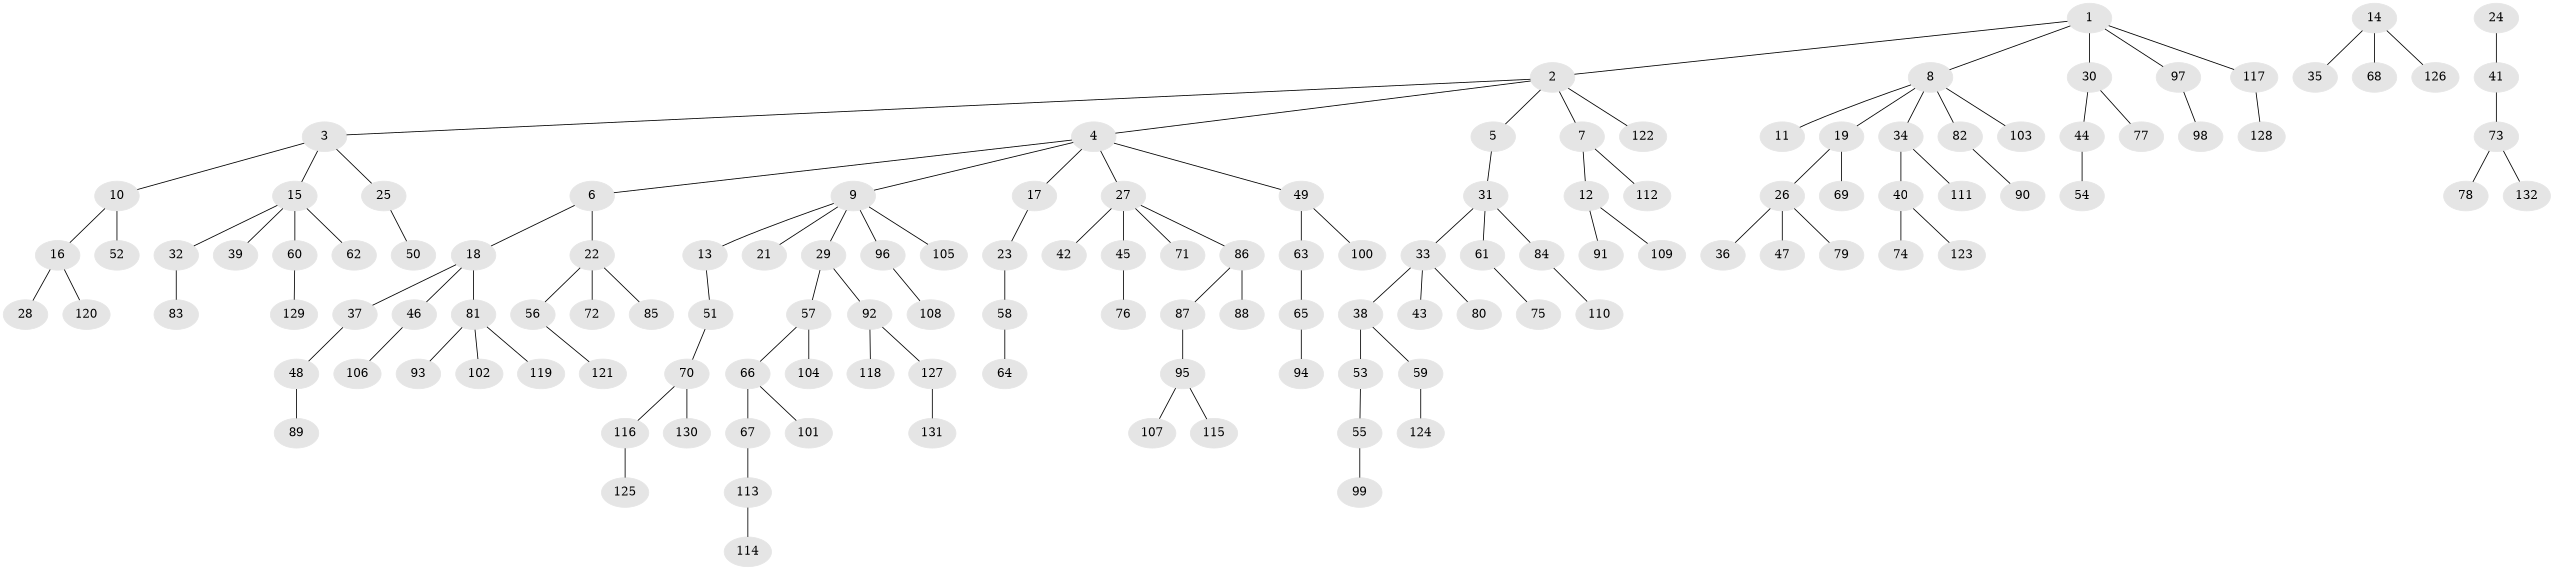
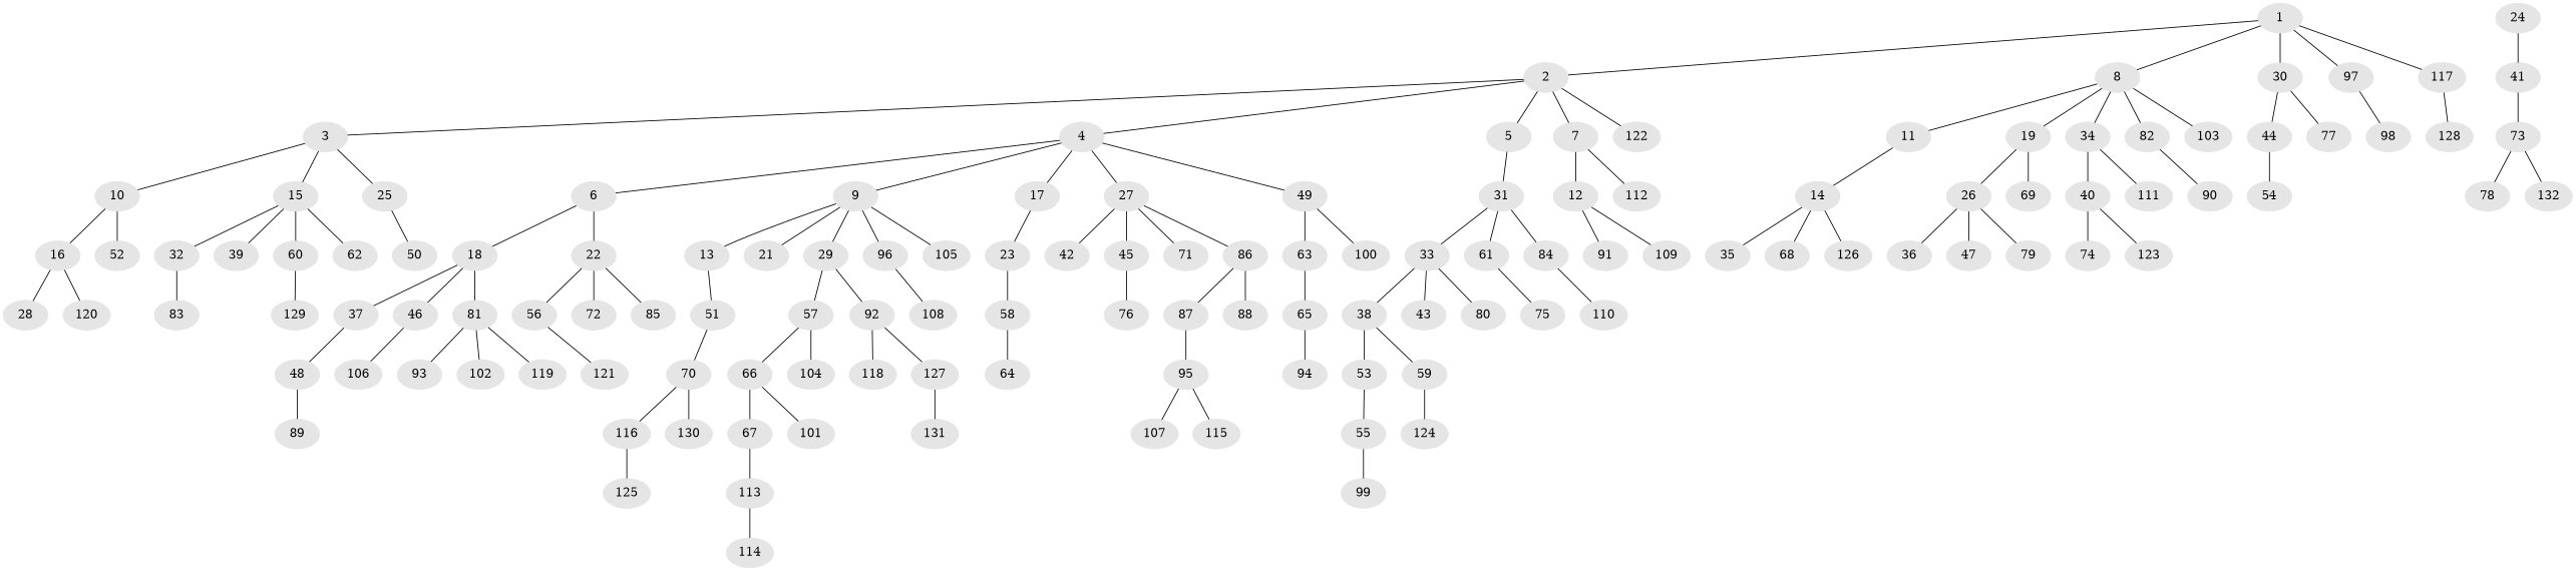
  graph {
    node [color=gray90 style=filled]
    1
    2
    8
    30
    97
    117
    3
    4
    5
    7
    122
    11
    19
    34
    82
    103
    44
    77
    98
    128
    10
    15
    25
    6
    9
    17
    27
    49
    31
    12
    112
    16
    52
    32
    39
    60
    62
    50
    18
    22
    13
    21
    29
    96
    105
    23
    42
    45
    71
    86
    63
    100
    33
    61
    84
    37
    46
    81
    56
    72
    85
    91
    109
    14
    26
    69
    40
    111
    90
    51
    57
    92
    108
    28
    120
    35
    68
    126
    70
    83
    129
    58
    24
    41
    48
    106
    93
    102
    119
    36
    47
    79
    121
    64
    73
    76
    87
    88
    66
    104
    118
    127
    54
    38
    43
    80
    75
    110
    53
    59
    74
    123
    89
    55
    124
    78
    132
    65
    116
    130
    99
    67
    101
    94
    113
    114
    125
    95
    107
    115
    131
    1 -- 2
    1 -- 8
    1 -- 30
    1 -- 97
    1 -- 117
    2 -- 3
    2 -- 4
    2 -- 5
    2 -- 7
    2 -- 122
    8 -- 11
    8 -- 19
    8 -- 34
    8 -- 82
    8 -- 103
    30 -- 44
    30 -- 77
    97 -- 98
    117 -- 128
    3 -- 10
    3 -- 15
    3 -- 25
    4 -- 6
    4 -- 9
    4 -- 17
    4 -- 27
    4 -- 49
    5 -- 31
    7 -- 12
    7 -- 112
+   11 -- 14
    19 -- 26
    19 -- 69
    34 -- 40
    34 -- 111
    82 -- 90
    44 -- 54
    10 -- 16
    10 -- 52
    15 -- 32
    15 -- 39
    15 -- 60
    15 -- 62
    25 -- 50
    6 -- 18
    6 -- 22
    9 -- 13
    9 -- 21
    9 -- 29
    9 -- 96
    9 -- 105
    17 -- 23
    27 -- 42
    27 -- 45
    27 -- 71
    27 -- 86
    49 -- 63
    49 -- 100
    31 -- 33
    31 -- 61
    31 -- 84
    12 -- 91
    12 -- 109
    16 -- 28
    16 -- 120
    32 -- 83
    60 -- 129
    18 -- 37
    18 -- 46
    18 -- 81
    22 -- 56
    22 -- 72
    22 -- 85
    13 -- 51
    29 -- 57
    29 -- 92
    96 -- 108
    23 -- 58
    45 -- 76
    86 -- 87
    86 -- 88
    63 -- 65
    33 -- 38
    33 -- 43
    33 -- 80
    61 -- 75
    84 -- 110
    37 -- 48
    46 -- 106
    81 -- 93
    81 -- 102
    81 -- 119
    56 -- 121
    14 -- 35
    14 -- 68
    14 -- 126
    26 -- 36
    26 -- 47
    26 -- 79
    40 -- 74
    40 -- 123
    51 -- 70
    57 -- 66
    57 -- 104
    92 -- 118
    92 -- 127
    70 -- 116
    70 -- 130
    58 -- 64
    24 -- 41
    41 -- 73
    48 -- 89
    73 -- 78
    73 -- 132
    87 -- 95
    66 -- 67
    66 -- 101
    127 -- 131
    38 -- 53
    38 -- 59
    53 -- 55
    59 -- 124
    55 -- 99
    65 -- 94
    116 -- 125
    67 -- 113
    113 -- 114
    95 -- 107
    95 -- 115
  }
